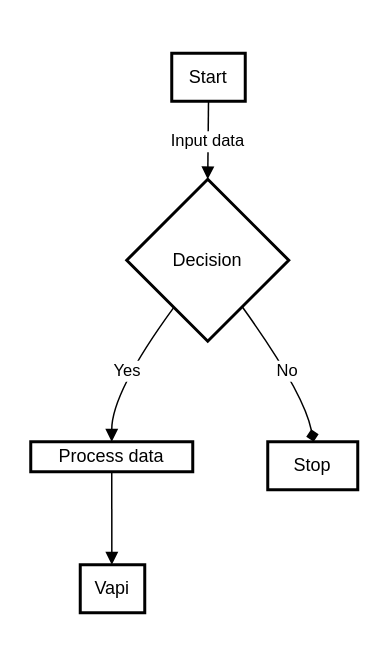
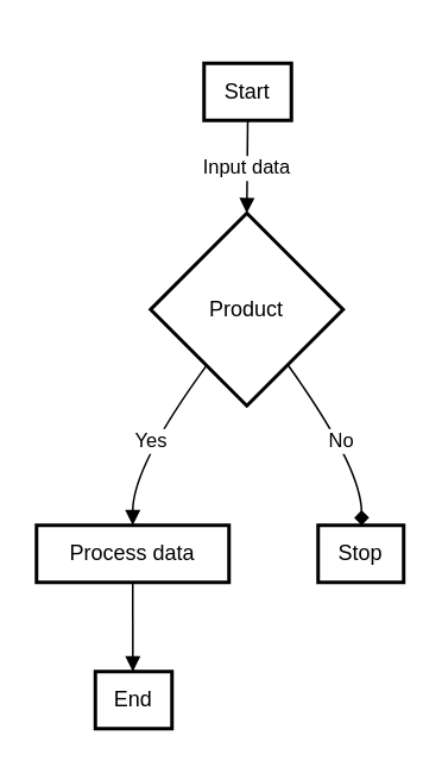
  <mxCell id="0" />
  <mxCell id="1" parent="0" />
  <mxCell id="2" value="Start" style="whiteSpace=wrap;strokeWidth=2;" parent="1" vertex="1"><mxGeometry x="114" y="35" width="49" height="32" as="geometry" /></mxCell>
- <mxCell id="3" value="Decision" style="rhombus;strokeWidth=2;whiteSpace=wrap;" parent="1" vertex="1"><mxGeometry x="84" y="119" width="108" height="108" as="geometry" /></mxCell>
- <mxCell id="4" value="Process data" style="whiteSpace=wrap;strokeWidth=2;" parent="1" vertex="1"><mxGeometry x="20" y="294" width="108" height="20" as="geometry" /></mxCell>
- <mxCell id="5" value="Vapi" style="whiteSpace=wrap;strokeWidth=2;" parent="1" vertex="1"><mxGeometry x="53" y="376" width="43" height="32" as="geometry" /></mxCell>
- <mxCell id="6" value="Stop" style="whiteSpace=wrap;strokeWidth=2;" parent="1" vertex="1"><mxGeometry x="178" y="294" width="60" height="32" as="geometry" /></mxCell>
+ <mxCell id="3" value="Product" style="rhombus;strokeWidth=2;whiteSpace=wrap;" parent="1" vertex="1"><mxGeometry x="84" y="119" width="108" height="108" as="geometry" /></mxCell>
+ <mxCell id="4" value="Process data" style="whiteSpace=wrap;strokeWidth=2;" parent="1" vertex="1"><mxGeometry y="294" width="108" height="32" as="geometry" x="20" /></mxCell>
+ <mxCell id="5" value="End" style="whiteSpace=wrap;strokeWidth=2;" parent="1" vertex="1"><mxGeometry x="53" y="376" width="43" height="32" as="geometry" /></mxCell>
+ <mxCell id="6" value="Stop" style="whiteSpace=wrap;strokeWidth=2;" parent="1" vertex="1"><mxGeometry x="178" y="294" width="48" height="32" as="geometry" /></mxCell>
  <mxCell id="7" value="Input data" style="curved=1;startArrow=none;endArrow=block;exitX=0.5;exitY=1;entryX=0.5;entryY=0;" parent="1" source="2" target="3" edge="1"><mxGeometry relative="1" as="geometry"><Array as="points" /></mxGeometry></mxCell>
  <mxCell id="8" value="Yes" style="curved=1;startArrow=none;endArrow=block;exitX=0.14;exitY=1;entryX=0.5;entryY=0.01;" parent="1" source="3" target="4" edge="1"><mxGeometry relative="1" as="geometry"><Array as="points"><mxPoint x="74" y="261" /></Array></mxGeometry></mxCell>
  <mxCell id="9" value="" style="curved=1;startArrow=none;endArrow=block;exitX=0.5;exitY=1.01;entryX=0.49;entryY=0.01;" parent="1" source="4" target="5" edge="1"><mxGeometry relative="1" as="geometry"><Array as="points" /></mxGeometry></mxCell>
  <mxCell id="10" value="No" style="curved=1;startArrow=none;endArrow=diamond;exitX=0.87;exitY=1;entryX=0.51;entryY=0.01;" parent="1" source="3" target="6" edge="1"><mxGeometry relative="1" as="geometry"><Array as="points"><mxPoint x="202" y="261" /></Array></mxGeometry></mxCell>
  <mxCell id="11" value="&#10;  &#10;    &lt;title&gt;Conversation Summary&lt;/title&gt;&#10;    &#10;      &lt;title&gt;Introduction to User’s Needs and Goals&lt;/title&gt;&#10;      &#10;        &#10;          &#10;            &lt;title&gt;Re-establishing contact with leads, leveraging AI, and potentially commercializing as SaaS&lt;/title&gt;&#10;          &#10;        &#10;      &#10;    &#10;    &#10;      &lt;title&gt;Discussing Vapi, SalesGPT, and Tools&lt;/title&gt;&#10;      &#10;        &#10;          &#10;            &lt;title&gt;Vapi for voice interactions, SalesGPT for sales automation, integrating Whisper, Coqui, Tesseract, and OpenCV&lt;/title&gt;&#10;          &#10;        &#10;      &#10;    &#10;    &#10;      &lt;title&gt;Implementing Vapi with PBX Systems&lt;/title&gt;&#10;      &#10;        &#10;          &#10;            &lt;title&gt;Setting up infrastructure, developing conversational AI, PBX integration, real-time audio processing&lt;/title&gt;&#10;          &#10;        &#10;      &#10;    &#10;    &#10;      &lt;title&gt;Advanced Semantic Interpretation of GUI Actions&lt;/title&gt;&#10;      &#10;        &#10;          &#10;            &lt;title&gt;Using OCR, computer vision, and LLMs for extracting and analyzing information from screencasts, creating documentation, and enhancing accuracy&lt;/title&gt;&#10;          &#10;        &#10;      &#10;    &#10;    &#10;      &lt;title&gt;Idea for a Unique SaaS Product&lt;/title&gt;&#10;      &#10;        &#10;          &#10;            &lt;title&gt;Focusing on semantic interpretation of GUI actions, leveraging advanced models, interactive learning, context-aware interpretation&lt;/title&gt;&#10;          &#10;        &#10;      &#10;    &#10;    &#10;      &lt;title&gt;Developing Tracknet-Based Squash App&lt;/title&gt;&#10;      &#10;        &#10;          &#10;            &lt;title&gt;Potential technologies, challenges, and branching ideas&lt;/title&gt;&#10;          &#10;        &#10;      &#10;    &#10;  &#10;" style="text;whiteSpace=wrap;html=1;" vertex="1" parent="1"><mxGeometry width="30" height="50" as="geometry" x="20" y="20" /></mxCell>
